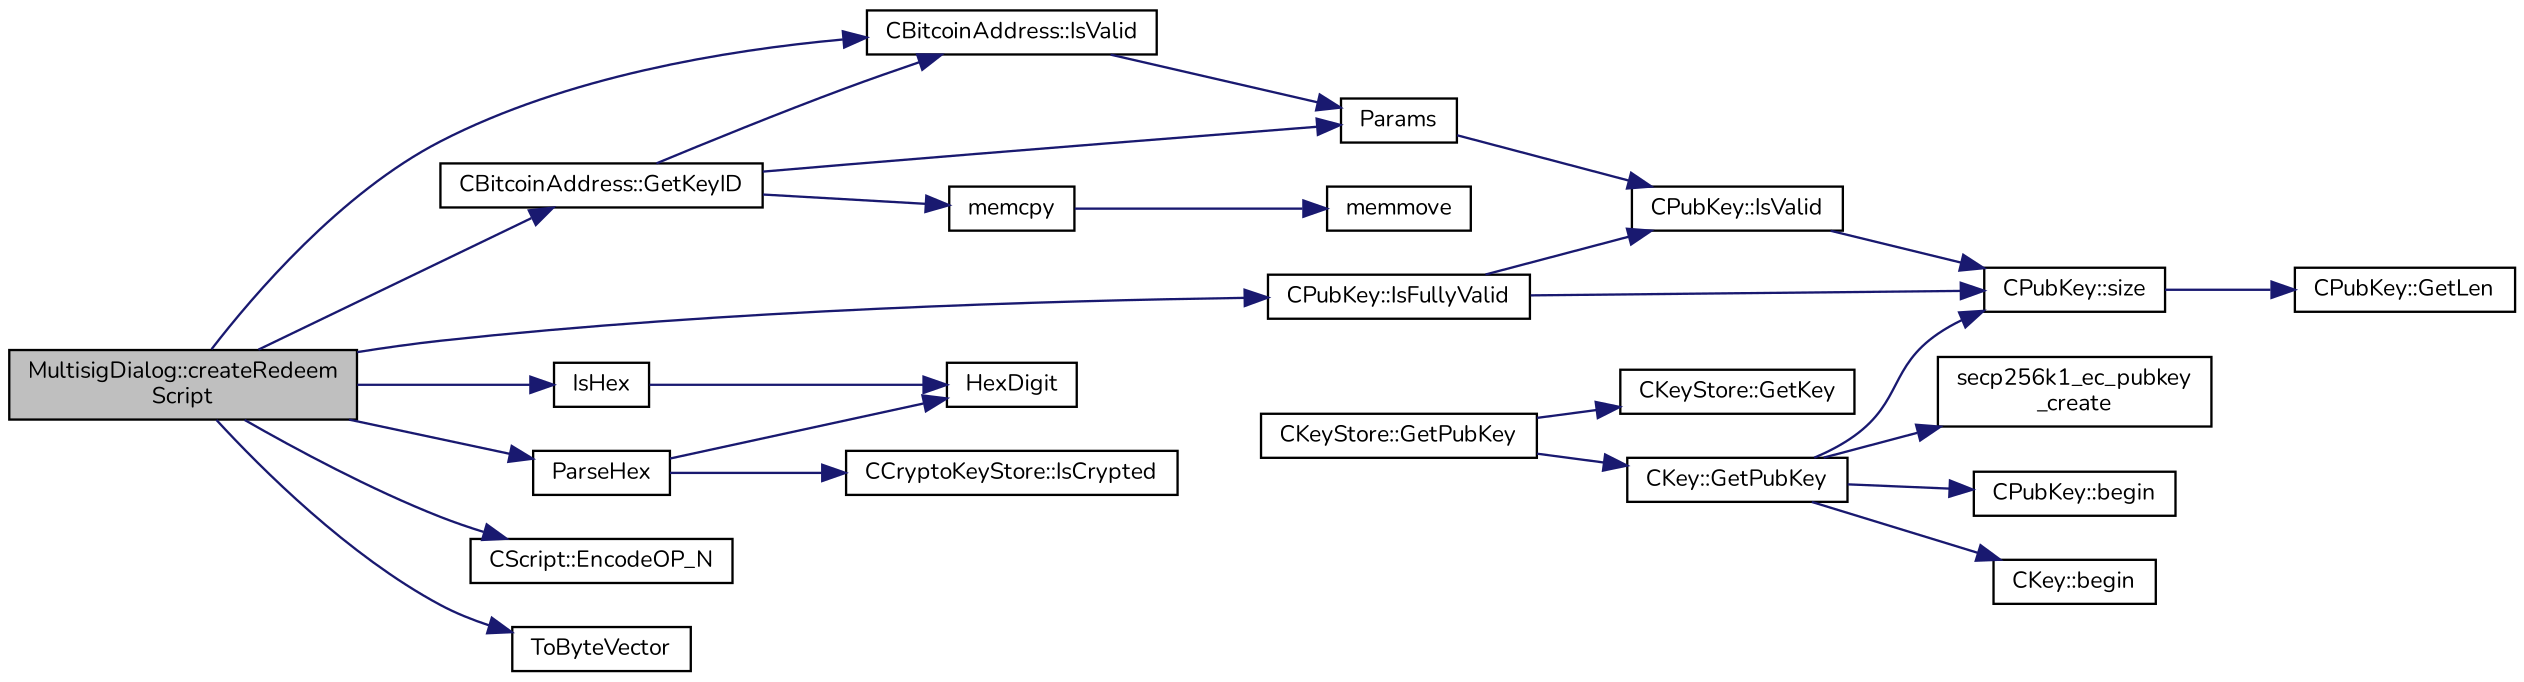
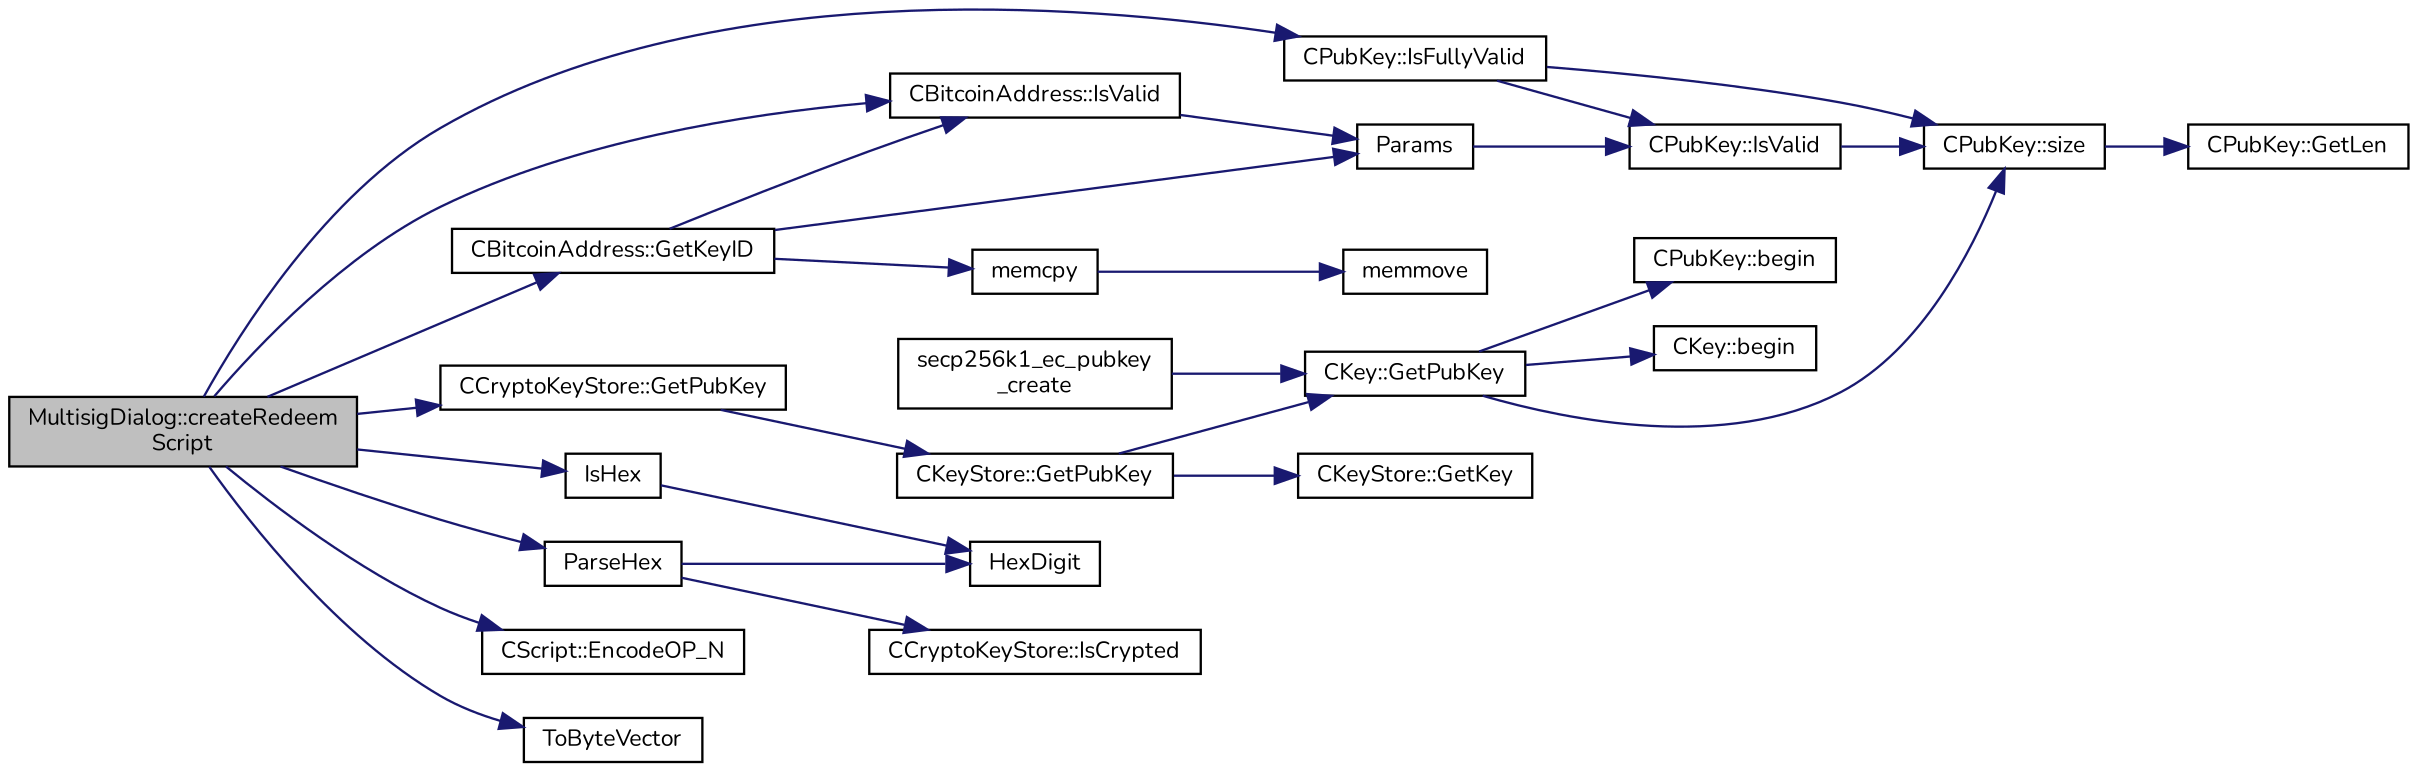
  digraph {
    fontname=Nunito
    rankdir=LR
    node [color=black fillcolor=white fontname=Nunito fontsize=10 shape=record style=filled]
    edge [color=midnightblue fontname=Nunito fontsize=10 labelfontname=Helvetica labelfontsize=10 style=solid]
    n1 [fillcolor=grey75 fontcolor=black height=0.2 label="MultisigDialog::createRedeem\lScript" width=0.4]
    n2 [height=0.2 label="CBitcoinAddress::IsValid" width=0.4]
    n3 [height=0.2 label="CBitcoinAddress::GetKeyID" width=0.4]
+   n4 [height=0.2 label="CCryptoKeyStore::GetPubKey" width=0.4]
    n5 [height=0.2 label="CPubKey::IsFullyValid" width=0.4]
    n6 [height=0.2 label=IsHex width=0.4]
    n7 [height=0.2 label=ParseHex width=0.4]
    n8 [height=0.2 label="CScript::EncodeOP_N" width=0.4]
    n9 [height=0.2 label=ToByteVector width=0.4]
    n10 [height=0.2 label=Params width=0.4]
    n11 [height=0.2 label=memcpy width=0.4]
    n12 [height=0.2 label="CKeyStore::GetPubKey" width=0.4]
    n13 [height=0.2 label="CPubKey::size" width=0.4]
    n14 [height=0.2 label="CPubKey::IsValid" width=0.4]
    n15 [height=0.2 label=HexDigit width=0.4]
    n16 [height=0.2 label="CCryptoKeyStore::IsCrypted" width=0.4]
    n17 [height=0.2 label=memmove width=0.4]
    n18 [height=0.2 label="CKeyStore::GetKey" width=0.4]
    n19 [height=0.2 label="CKey::GetPubKey" width=0.4]
    n20 [height=0.2 label="secp256k1_ec_pubkey\l_create" width=0.4]
    n21 [height=0.2 label="CPubKey::begin" width=0.4]
    n22 [height=0.2 label="CKey::begin" width=0.4]
    n23 [height=0.2 label="CPubKey::GetLen" width=0.4]
    n1 -> n2
    n1 -> n3
+   n1 -> n4
    n1 -> n5
    n1 -> n6
    n1 -> n7
    n1 -> n8
    n1 -> n9
    n2 -> n10
    n3 -> n2
    n3 -> n10
    n3 -> n11
+   n4 -> n12
    n5 -> n13
    n5 -> n14
    n6 -> n15
    n7 -> n15
    n7 -> n16
    n10 -> n14
    n11 -> n17
    n12 -> n18
    n12 -> n19
    n13 -> n23
    n14 -> n13
    n19 -> n13
-   n19 -> n20
+   n20 -> n19
    n19 -> n21
    n19 -> n22
  }
